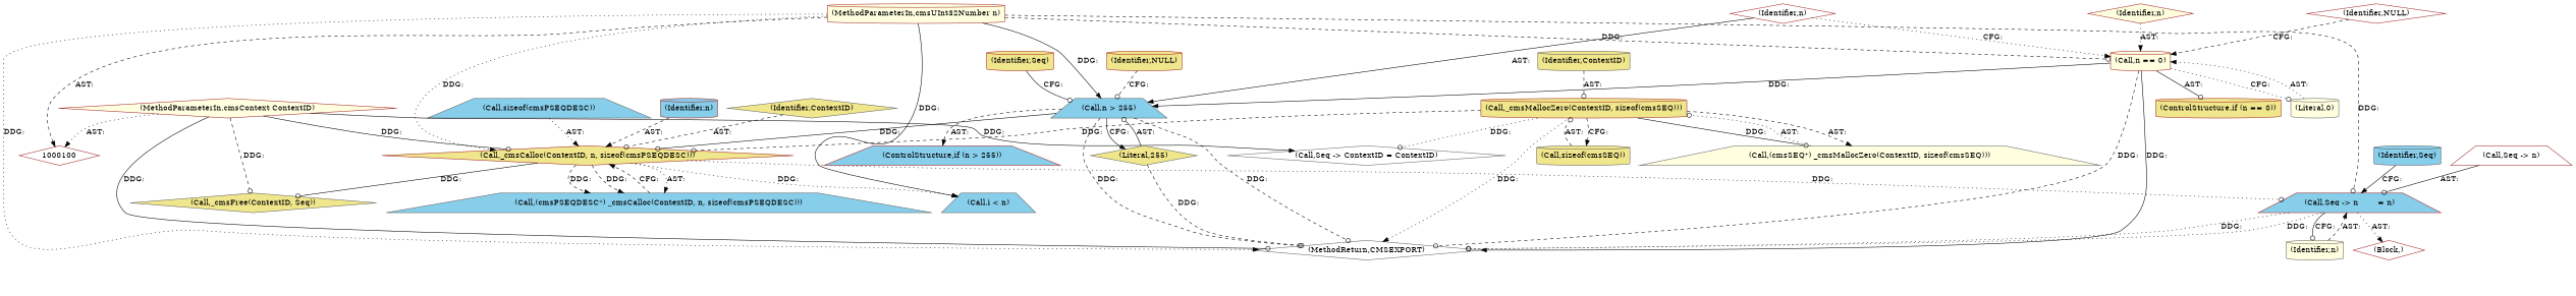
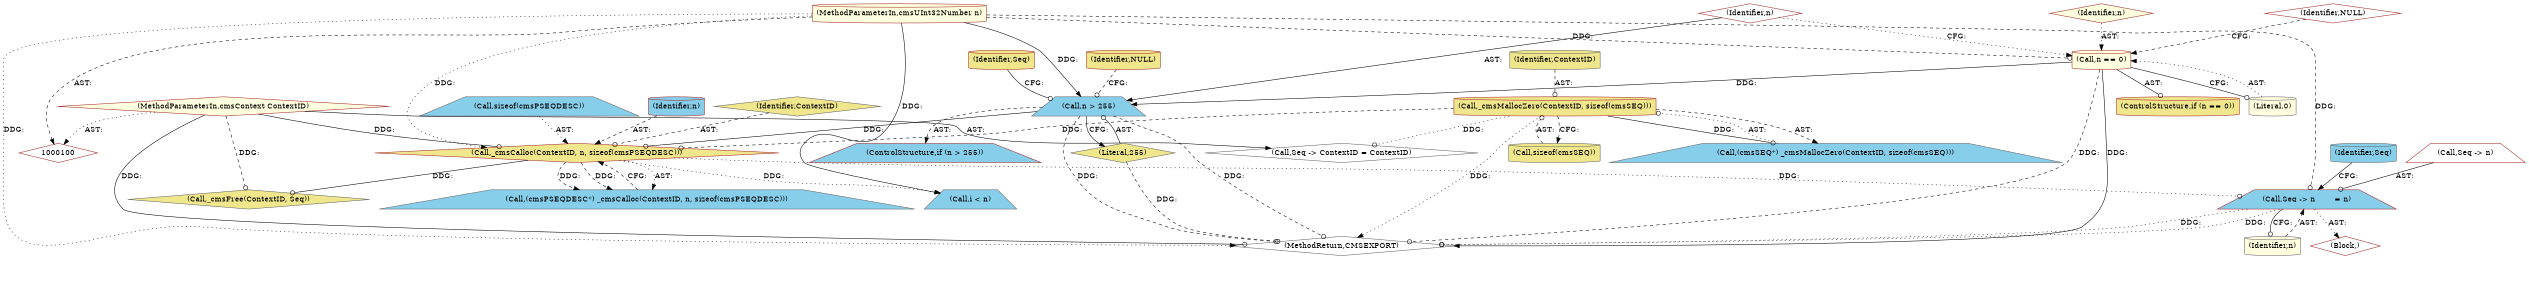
  digraph {
    node [color=brown fillcolor=khaki shape=diamond style=filled]
    edge [arrowhead=normal style=dashed]
    n1 [fillcolor=skyblue label="(Call,Seq -> n        = n)" shape=trapezium]
    n2 [color=gray40 fillcolor=white label="(MethodReturn,CMSEXPORT)"]
    n3 [color=gray40 fillcolor=lightyellow label="(Identifier,n)" shape=cylinder]
    n4 [fillcolor=white label="(Block,)"]
    n5 [label="(Call,_cmsCalloc(ContextID, n, sizeof(cmsPSEQDESC)))"]
    n6 [color=gray40 fillcolor=skyblue label="(Call,(cmsPSEQDESC*) _cmsCalloc(ContextID, n, sizeof(cmsPSEQDESC)))" shape=trapezium]
    n7 [color=gray40 label="(Call,_cmsFree(ContextID, Seq))"]
    n8 [color=gray40 fillcolor=skyblue label="(Call,i < n)" shape=trapezium]
    n9 [color=gray40 fillcolor=skyblue label="(Call,sizeof(cmsPSEQDESC))" shape=trapezium]
    n10 [fillcolor=lightyellow label="(MethodParameterIn,cmsContext ContextID)"]
    n11 [color=gray40 fillcolor=white label="(Call,Seq -> ContextID = ContextID)"]
    1000100 [fillcolor=white]
    n13 [label="(Call,_cmsMallocZero(ContextID, sizeof(cmsSEQ)))" shape=cylinder]
-   n14 [color=gray40 fillcolor=lightyellow label="(Call,(cmsSEQ*) _cmsMallocZero(ContextID, sizeof(cmsSEQ)))" shape=trapezium]
+   n14 [color=gray40 fillcolor=skyblue label="(Call,(cmsSEQ*) _cmsMallocZero(ContextID, sizeof(cmsSEQ)))" shape=trapezium]
    n15 [color=gray40 label="(Call,sizeof(cmsSEQ))" shape=cylinder]
    n16 [color=gray40 fillcolor=skyblue label="(Call,n > 255)" shape=trapezium]
    n17 [color=gray40 label="(Literal,255)"]
    n18 [fillcolor=skyblue label="(ControlStructure,if (n > 255))" shape=trapezium]
    n19 [fillcolor=lightyellow label="(Call,n == 0)" shape=cylinder]
    n20 [color=gray40 fillcolor=lightyellow label="(Literal,0)" shape=cylinder]
    n21 [label="(ControlStructure,if (n == 0))" shape=cylinder]
    n22 [fillcolor=lightyellow label="(MethodParameterIn,cmsUInt32Number n)" shape=cylinder]
    n23 [fillcolor=lightyellow label="(Identifier,n)"]
    n24 [fillcolor=white label="(Identifier,NULL)"]
    n25 [label="(Identifier,NULL)" shape=cylinder]
    n26 [fillcolor=skyblue label="(Identifier,n)" shape=cylinder]
    n27 [fillcolor=white label="(Identifier,n)"]
    n28 [color=gray40 label="(Identifier,ContextID)"]
    n29 [label="(Identifier,Seq)" shape=cylinder]
    n30 [color=gray40 label="(Identifier,ContextID)" shape=cylinder]
    n31 [color=gray40 fillcolor=skyblue label="(Identifier,Seq)" shape=cylinder]
    n32 [fillcolor=white label="(Call,Seq -> n)" shape=trapezium]
    n1 -> n2 [arrowhead=odot label="DDG: " style=dotted]
    n1 -> n2 [arrowhead=odot label="DDG: " style=dotted]
    n1 -> n3 [arrowhead=odot label="CFG: " style=solid]
    n1 -> n4 [label="AST: " style=dotted]
    n3 -> n1 [label="AST: "]
    n5 -> n1 [arrowhead=odot label="DDG: " style=dotted]
    n5 -> n6 [label="AST: " style=dotted]
    n5 -> n6 [label="DDG: "]
    n5 -> n6 [label="DDG: "]
    n5 -> n7 [arrowhead=odot label="DDG: " style=solid]
    n5 -> n8 [label="DDG: " style=dotted]
    n6 -> n5 [label="CFG: "]
    n9 -> n5 [label="AST: " style=dotted]
    n10 -> n2 [arrowhead=odot label="DDG: " style=solid]
    n10 -> n5 [arrowhead=odot label="DDG: " style=solid]
    n10 -> n7 [arrowhead=odot label="DDG: "]
-   n10 -> n11 [label="DDG: " style=solid]
+   n10 -> n11 [label="AST: " style=solid]
    n10 -> 1000100 [label="AST: " style=dotted]
    n13 -> n2 [label="DDG: " style=dotted]
    n13 -> n5 [arrowhead=odot label="DDG: "]
    n13 -> n11 [arrowhead=odot label="DDG: " style=dotted]
    n13 -> n14 [label="AST: "]
    n13 -> n14 [arrowhead=odot label="DDG: " style=solid]
    n13 -> n15 [label="CFG: "]
    n14 -> n13 [arrowhead=odot label="AST: " style=dotted]
    n15 -> n13 [arrowhead=odot label="AST: "]
    n16 -> n2 [arrowhead=odot label="DDG: "]
    n16 -> n2 [arrowhead=odot label="DDG: "]
    n16 -> n5 [arrowhead=odot label="DDG: " style=solid]
    n16 -> n17 [label="CFG: " style=solid]
    n16 -> n18 [label="AST: "]
    n17 -> n2 [arrowhead=odot label="DDG: "]
    n17 -> n16 [arrowhead=odot label="AST: " style=solid]
    n19 -> n2 [label="DDG: " style=solid]
    n19 -> n2 [arrowhead=odot label="DDG: "]
    n19 -> n16 [label="DDG: " style=solid]
-   n19 -> n20 [arrowhead=odot label="CFG: " style=dotted]
+   n19 -> n20 [arrowhead=odot label="CFG: " style=solid]
    n19 -> n21 [arrowhead=odot label="AST: " style=solid]
    n20 -> n19 [label="AST: " style=dotted]
    n22 -> n1 [arrowhead=odot label="DDG: "]
    n22 -> n2 [label="DDG: " style=dotted]
    n22 -> n5 [label="DDG: " style=dotted]
    n22 -> n8 [label="DDG: " style=solid]
    n22 -> 1000100 [label="AST: "]
    n22 -> n16 [label="DDG: " style=solid]
    n22 -> n19 [arrowhead=odot label="DDG: "]
    n23 -> n19 [label="AST: " style=dotted]
    n24 -> n19 [label="CFG: "]
    n25 -> n16 [arrowhead=odot label="CFG: "]
    n26 -> n5 [label="AST: "]
    n27 -> n16 [label="AST: " style=solid]
    n27 -> n19 [label="CFG: " style=dotted]
    n28 -> n5 [arrowhead=odot label="AST: "]
    n29 -> n16 [arrowhead=odot label="CFG: " style=solid]
    n30 -> n13 [arrowhead=odot label="AST: "]
    n31 -> n1 [label="CFG: " style=solid]
    n32 -> n1 [arrowhead=odot label="AST: " style=solid]
  }
